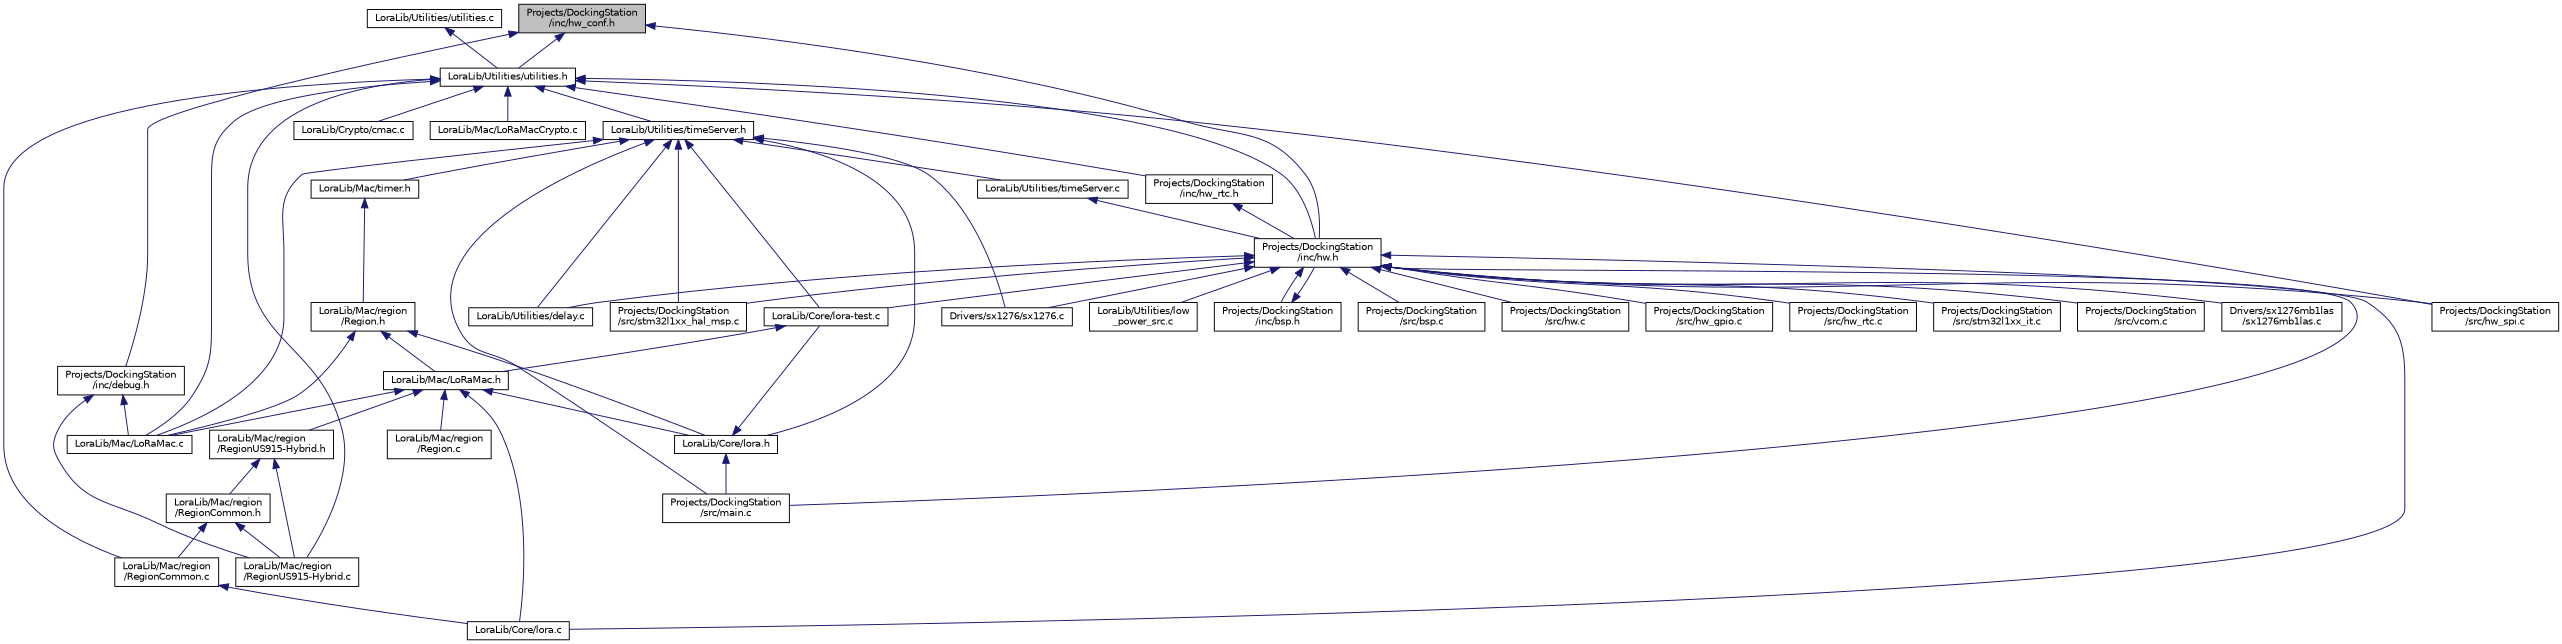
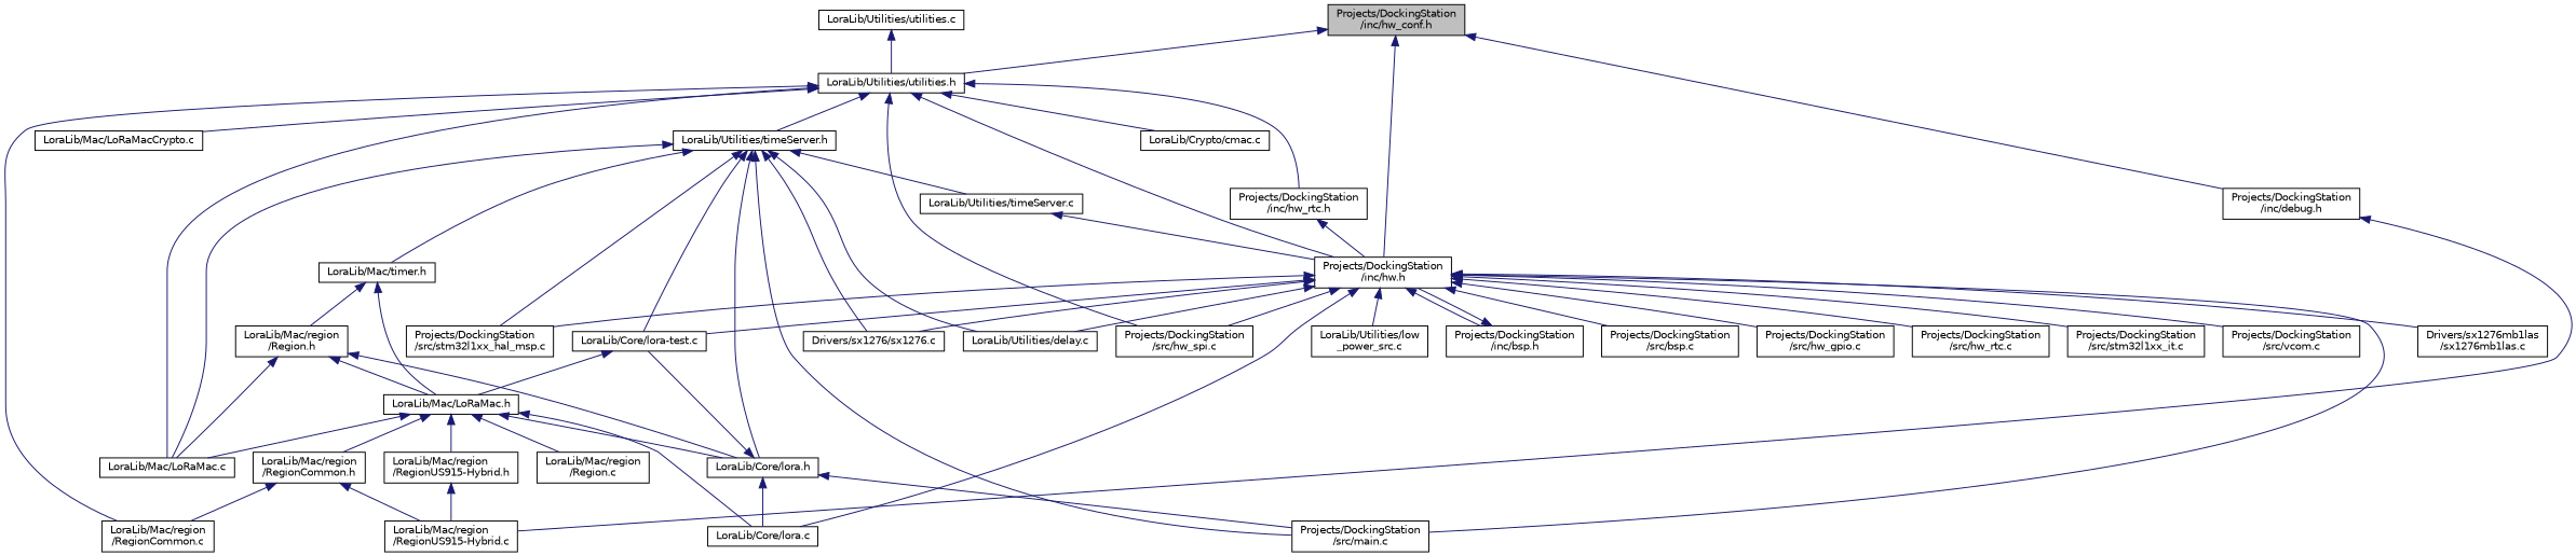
  digraph {
    node [color=black fillcolor=white fontname=Helvetica fontsize=10 shape=record style=filled]
    edge [color=midnightblue dir=back fontname=Helvetica fontsize=10 labelfontname=Helvetica labelfontsize=10 style=solid]
    n1 [fillcolor=grey75 fontcolor=black height=0.2 label="Projects/DockingStation\l/inc/hw_conf.h" width=0.4]
    n2 [height=0.2 label="LoraLib/Utilities/utilities.h" width=0.4]
    n3 [height=0.2 label="Projects/DockingStation\l/inc/hw.h" width=0.4]
    n4 [height=0.2 label="Projects/DockingStation\l/inc/debug.h" width=0.4]
    n5 [height=0.2 label="LoraLib/Crypto/cmac.c" width=0.4]
    n6 [height=0.2 label="LoraLib/Mac/LoRaMac.c" width=0.4]
    n7 [height=0.2 label="LoraLib/Mac/LoRaMacCrypto.c" width=0.4]
    n8 [height=0.2 label="LoraLib/Mac/region\l/RegionCommon.c" width=0.4]
    n9 [height=0.2 label="LoraLib/Mac/region\l/RegionUS915-Hybrid.c" width=0.4]
    n10 [height=0.2 label="LoraLib/Utilities/timeServer.h" width=0.4]
    n11 [height=0.2 label="Projects/DockingStation\l/inc/hw_rtc.h" width=0.4]
    n12 [height=0.2 label="Projects/DockingStation\l/src/hw_spi.c" width=0.4]
    n13 [height=0.2 label="Drivers/sx1276/sx1276.c" width=0.4]
    n14 [height=0.2 label="LoraLib/Core/lora-test.c" width=0.4]
    n15 [height=0.2 label="LoraLib/Core/lora.c" width=0.4]
    n16 [height=0.2 label="Projects/DockingStation\l/src/main.c" width=0.4]
    n17 [height=0.2 label="LoraLib/Utilities/delay.c" width=0.4]
    n18 [height=0.2 label="Projects/DockingStation\l/src/stm32l1xx_hal_msp.c" width=0.4]
    n19 [height=0.2 label="Drivers/sx1276mb1las\l/sx1276mb1las.c" width=0.4]
    n20 [height=0.2 label="LoraLib/Utilities/low\l_power_src.c" width=0.4]
    n21 [height=0.2 label="Projects/DockingStation\l/inc/bsp.h" width=0.4]
    n22 [height=0.2 label="Projects/DockingStation\l/src/bsp.c" width=0.4]
-   n23 [height=0.2 label="Projects/DockingStation\l/src/hw.c" width=0.4]
    n24 [height=0.2 label="Projects/DockingStation\l/src/hw_gpio.c" width=0.4]
    n25 [height=0.2 label="Projects/DockingStation\l/src/hw_rtc.c" width=0.4]
    n26 [height=0.2 label="Projects/DockingStation\l/src/stm32l1xx_it.c" width=0.4]
    n27 [height=0.2 label="Projects/DockingStation\l/src/vcom.c" width=0.4]
    n28 [height=0.2 label="LoraLib/Mac/timer.h" width=0.4]
    n29 [height=0.2 label="LoraLib/Utilities/timeServer.c" width=0.4]
    n30 [height=0.2 label="LoraLib/Core/lora.h" width=0.4]
    n31 [height=0.2 label="LoraLib/Utilities/utilities.c" width=0.4]
    n32 [height=0.2 label="LoraLib/Mac/LoRaMac.h" width=0.4]
    n33 [height=0.2 label="LoraLib/Mac/region\l/Region.h" width=0.4]
    n34 [height=0.2 label="LoraLib/Mac/region\l/Region.c" width=0.4]
    n35 [height=0.2 label="LoraLib/Mac/region\l/RegionCommon.h" width=0.4]
    n36 [height=0.2 label="LoraLib/Mac/region\l/RegionUS915-Hybrid.h" width=0.4]
    n1 -> n2
    n1 -> n3
    n1 -> n4
    n2 -> n3
    n2 -> n5
    n2 -> n6
    n2 -> n7
    n2 -> n8
-   n2 -> n9
    n2 -> n10
    n2 -> n11
    n2 -> n12
    n3 -> n12
    n3 -> n13
    n3 -> n14
    n3 -> n15
    n3 -> n16
    n3 -> n17
    n3 -> n18
    n3 -> n19
    n3 -> n20
    n3 -> n21
    n3 -> n22
-   n3 -> n23
    n3 -> n24
    n3 -> n25
    n3 -> n26
    n3 -> n27
-   n4 -> n6
    n4 -> n9
    n10 -> n6
    n10 -> n13
    n10 -> n14
    n10 -> n16
    n10 -> n17
    n10 -> n18
    n10 -> n28
    n10 -> n29
    n10 -> n30
    n11 -> n3
    n14 -> n32
    n21 -> n3
+   n28 -> n32
    n28 -> n33
    n29 -> n3
    n30 -> n14
-   n8 -> n15
+   n30 -> n15
    n30 -> n16
    n31 -> n2
    n32 -> n6
    n32 -> n15
    n32 -> n30
    n32 -> n34
-   n36 -> n35
+   n32 -> n35
    n32 -> n36
    n33 -> n6
    n33 -> n30
    n33 -> n32
    n35 -> n8
    n35 -> n9
    n36 -> n9
  }
